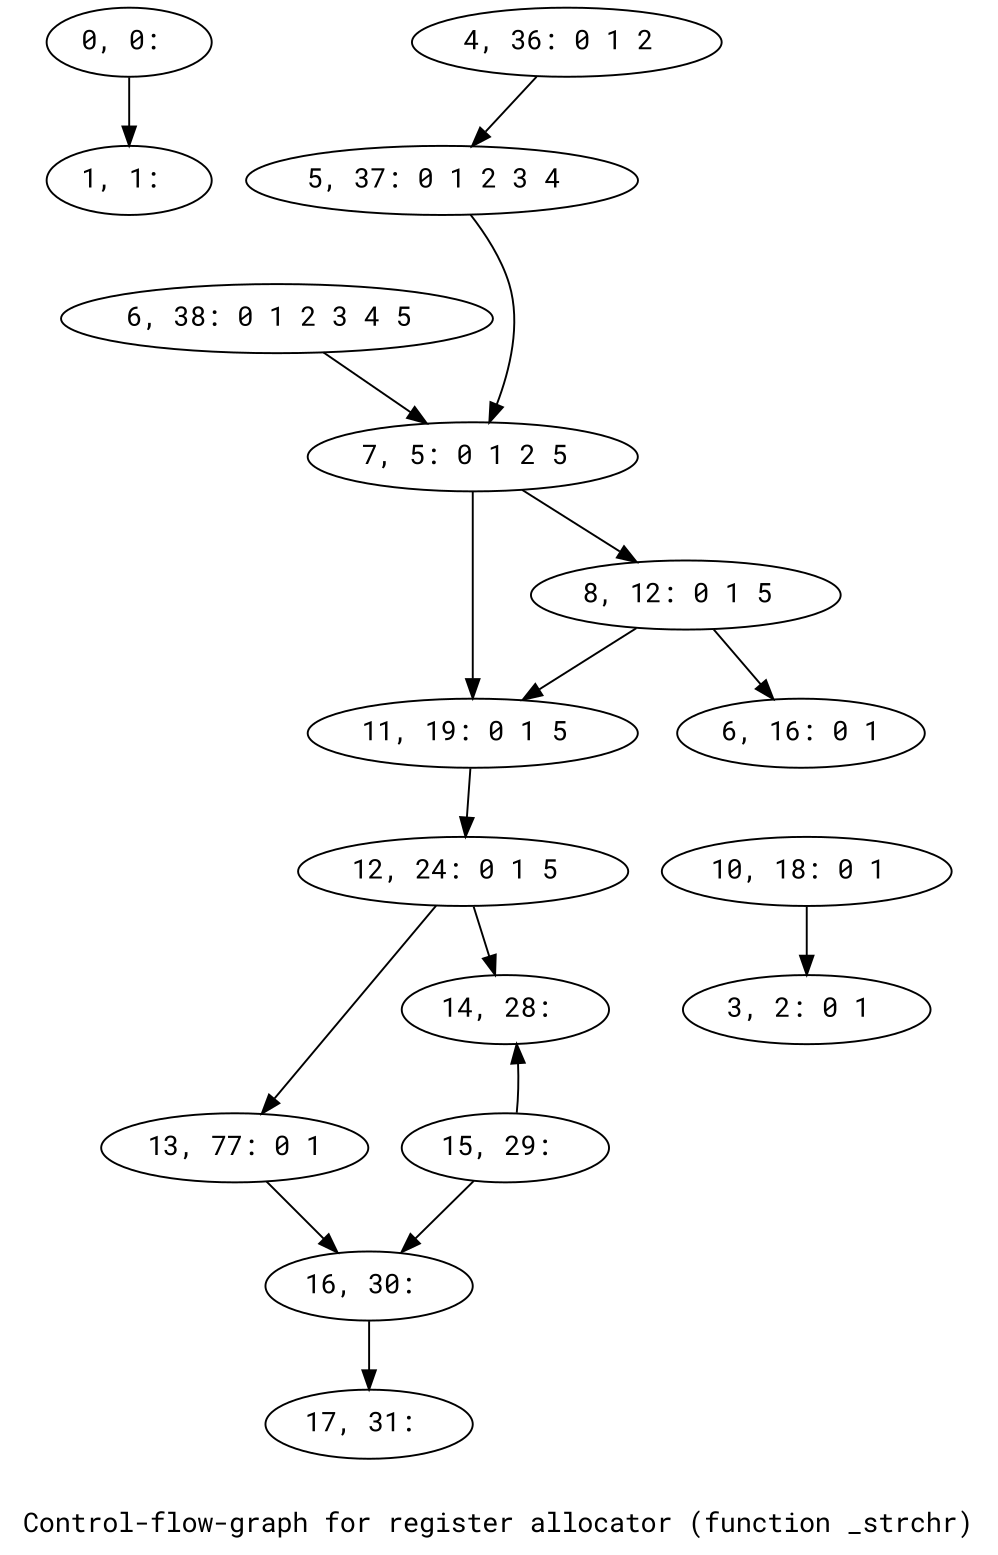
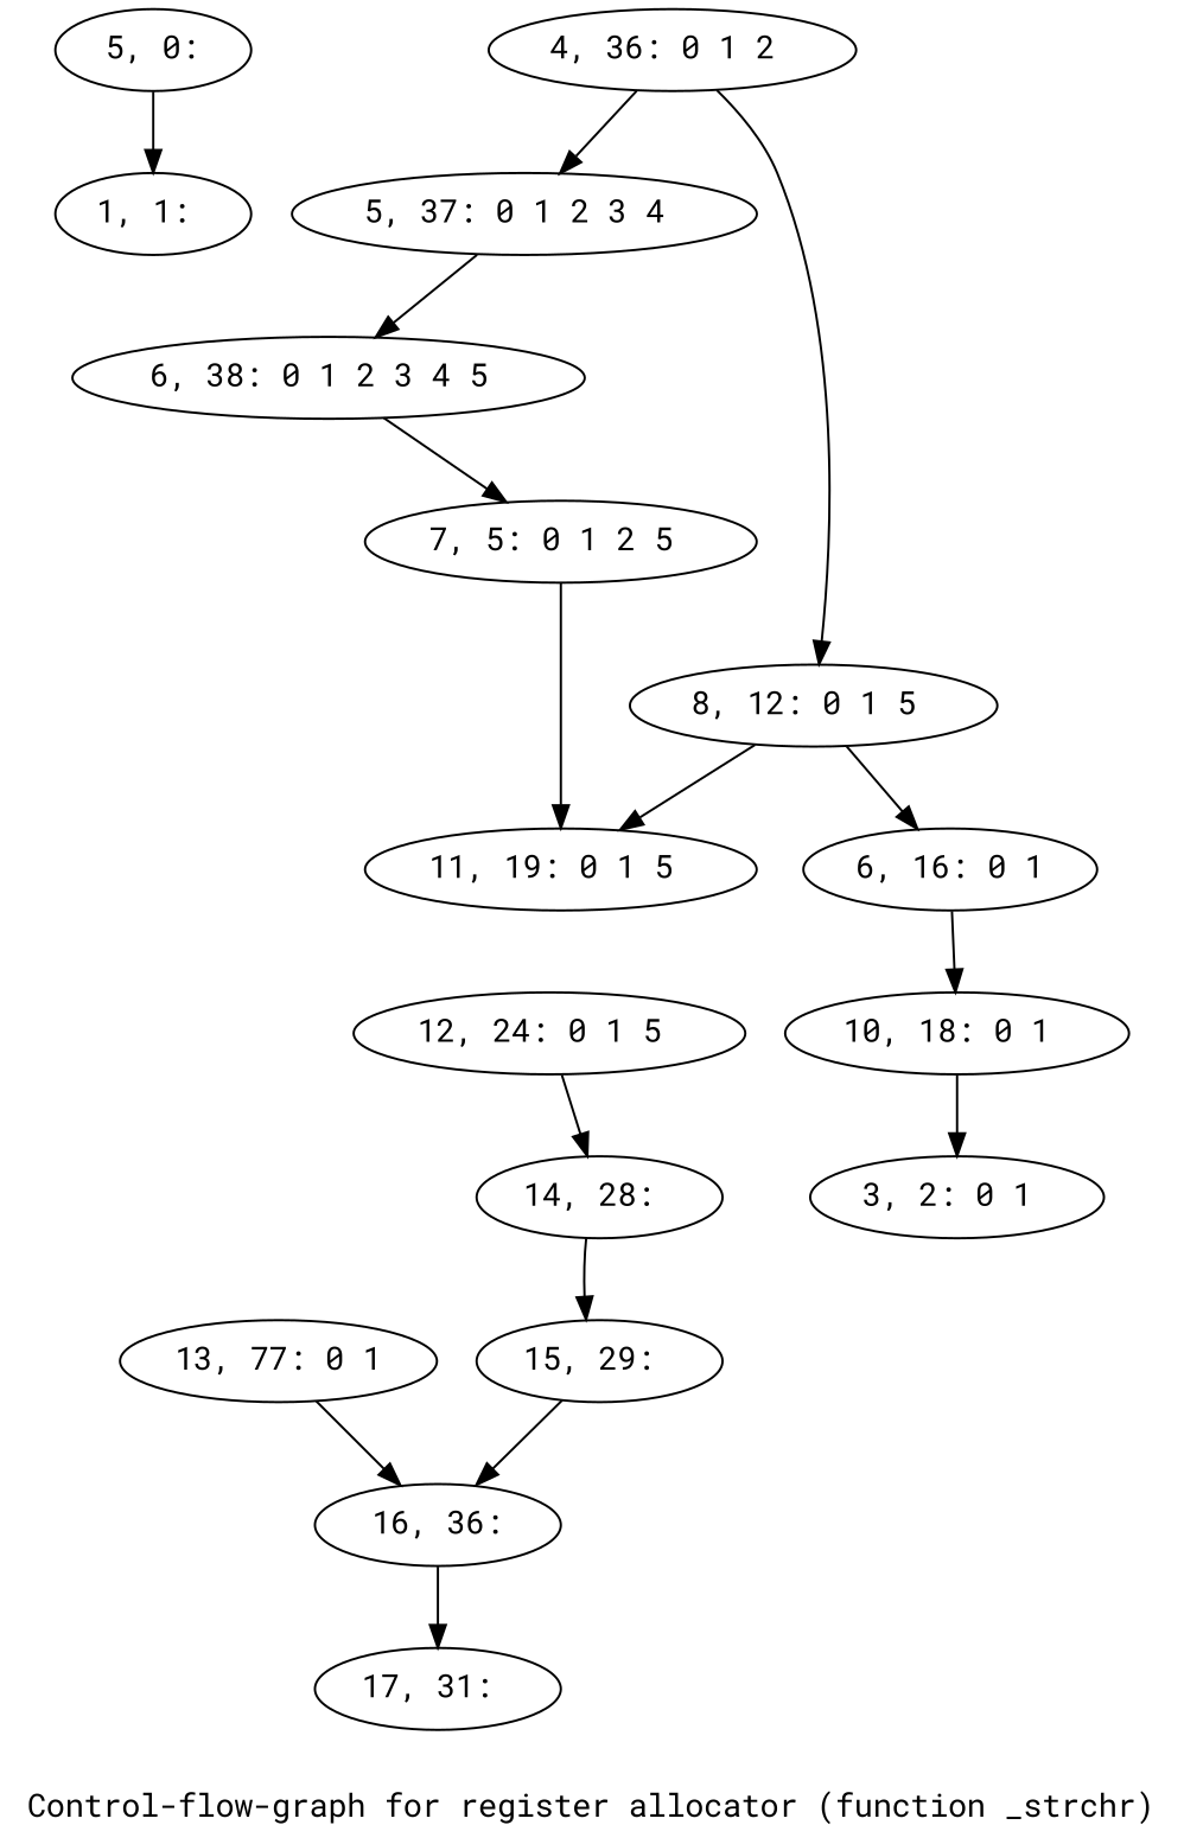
  digraph {
    fontname="Roboto Mono"
    label="Control-flow-graph for register allocator (function _strchr)"
    node [fontname="Roboto Mono"]
    edge [fontname="Roboto Mono"]
-   n1 [label="0, 0: "]
+   n1 [label="5, 0:"]
    n2 [label="1, 1: "]
    n3 [label="3, 2: 0 1 "]
    n4 [label="4, 36: 0 1 2 "]
    n5 [label="5, 37: 0 1 2 3 4 "]
    n6 [label="6, 38: 0 1 2 3 4 5 "]
    n7 [label="7, 5: 0 1 2 5 "]
    n8 [label="8, 12: 0 1 5 "]
    n9 [label="11, 19: 0 1 5 "]
    n10 [label="6, 16: 0 1"]
    n11 [label="12, 24: 0 1 5 "]
    n12 [label="10, 18: 0 1 "]
    n13 [label="13, 77: 0 1"]
    n14 [label="14, 28: "]
-   n15 [label="16, 30: "]
+   n15 [label="16, 36:"]
    n16 [label="15, 29: "]
    n17 [label="17, 31: "]
    n1 -> n2
    n4 -> n5
-   n5 -> n7
+   n5 -> n6
    n6 -> n7
-   n7 -> n8
+   n4 -> n8
    n7 -> n9
    n8 -> n9
    n8 -> n10
-   n9 -> n11
-   n11 -> n13
+   n10 -> n12
    n11 -> n14
    n12 -> n3
    n13 -> n15
-   n16 -> n14
+   n14 -> n16
    n15 -> n17
    n16 -> n15
  }
